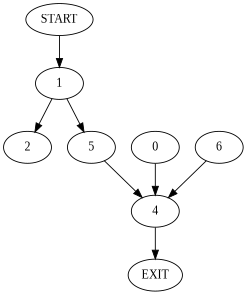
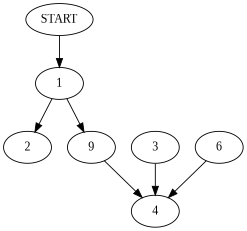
  digraph {
    fontname="Liberation Serif"
    node [fontname="Liberation Serif"]
    edge [fontname="Liberation Serif"]
    n1 [label=START]
    1
    2
-   5
-   n5 [label=EXIT]
-   3 [label=0]
+   5 [label=9]
+   3
    4
    6
    n1 -> 1
    1 -> 2
    1 -> 5
    5 -> 4
    3 -> 4
-   4 -> n5
    6 -> 4
  }
